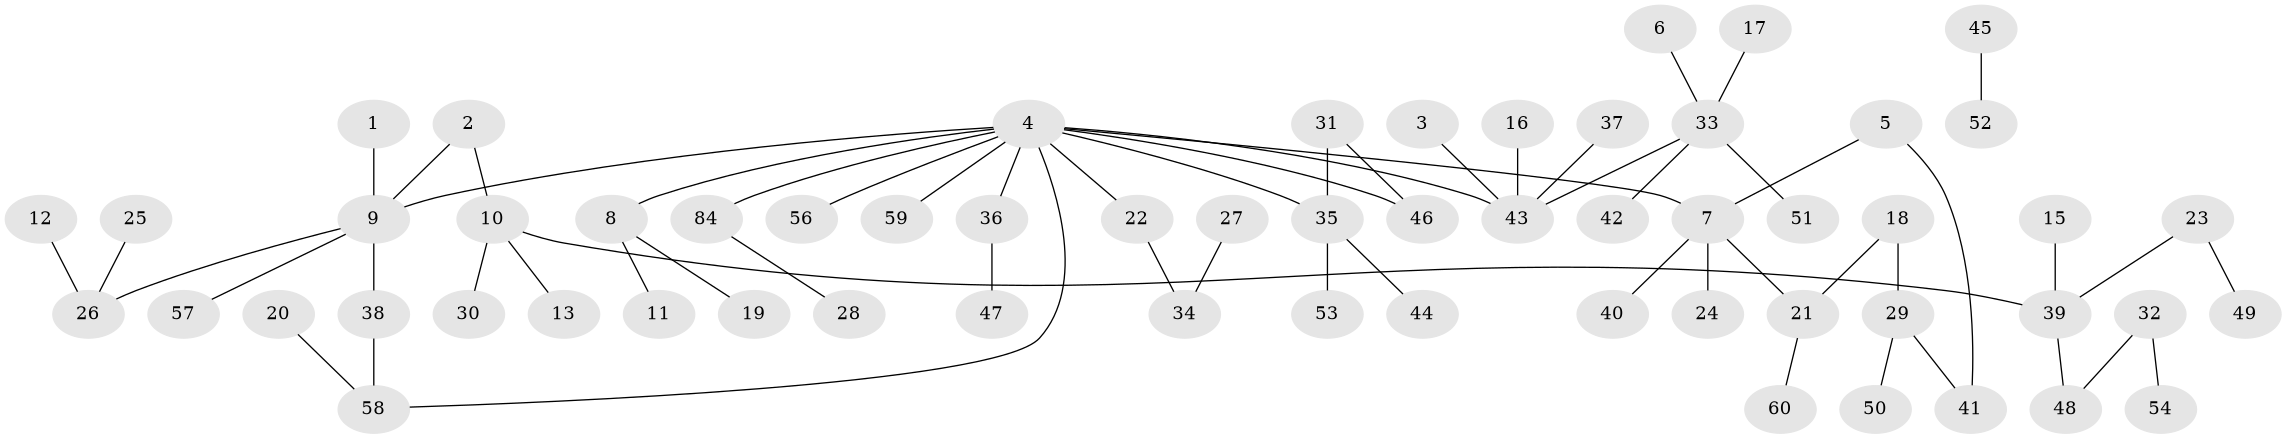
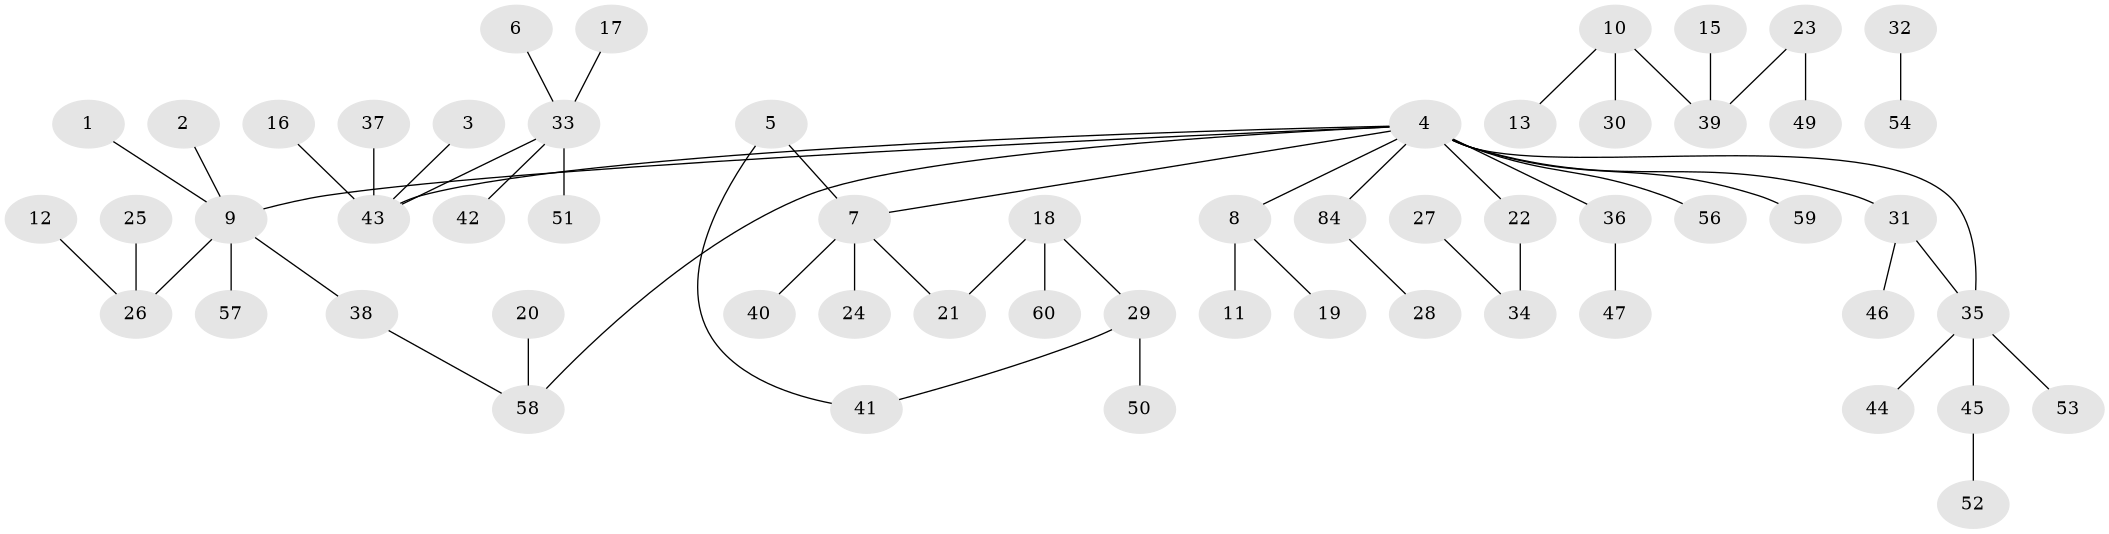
  graph {
    node [color=gray90 style=filled]
    edge [weight=1.0]
    1
    9
    26
    38
    57
    2
    10
    13
    30
    39
    3
    43
    4
    7
    8
    n16 [label=84]
    22
    31
    35
    36
    56
    58
    59
    21
    24
    40
    11
    19
    28
    34
    46
    44
    45
    53
    47
    5
    41
    6
    33
    42
    51
    60
-   48
    12
    15
    16
    17
    18
    29
    50
    20
    23
    49
    25
    27
    32
    54
    52
    37
    1 -- 9
    9 -- 26
    9 -- 38
    9 -- 57
    38 -- 58
    2 -- 9
-   2 -- 10
    10 -- 13
    10 -- 30
    10 -- 39
-   39 -- 48
    3 -- 43
    4 -- 9
    4 -- 43
    4 -- 7
    4 -- 8
    4 -- n16
    4 -- 22
-   4 -- 46
+   4 -- 31
    4 -- 35
    4 -- 36
    4 -- 56
    4 -- 58
    4 -- 59
    7 -- 21
    7 -- 24
    7 -- 40
    8 -- 11
    8 -- 19
    n16 -- 28
    22 -- 34
    31 -- 35
    31 -- 46
    35 -- 44
+   35 -- 45
    35 -- 53
    36 -- 47
-   21 -- 60
+   18 -- 60
    45 -- 52
    5 -- 7
    5 -- 41
    6 -- 33
    33 -- 43
    33 -- 42
    33 -- 51
    12 -- 26
    15 -- 39
    16 -- 43
    17 -- 33
    18 -- 21
    18 -- 29
    29 -- 41
    29 -- 50
    20 -- 58
    23 -- 39
    23 -- 49
    25 -- 26
    27 -- 34
-   32 -- 48
    32 -- 54
    37 -- 43
  }
